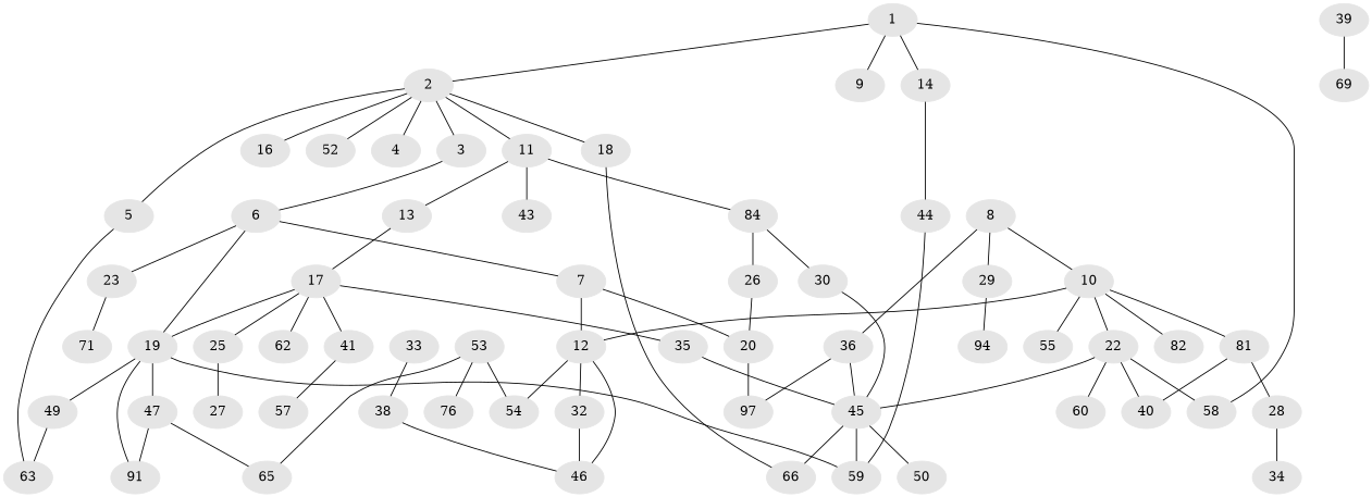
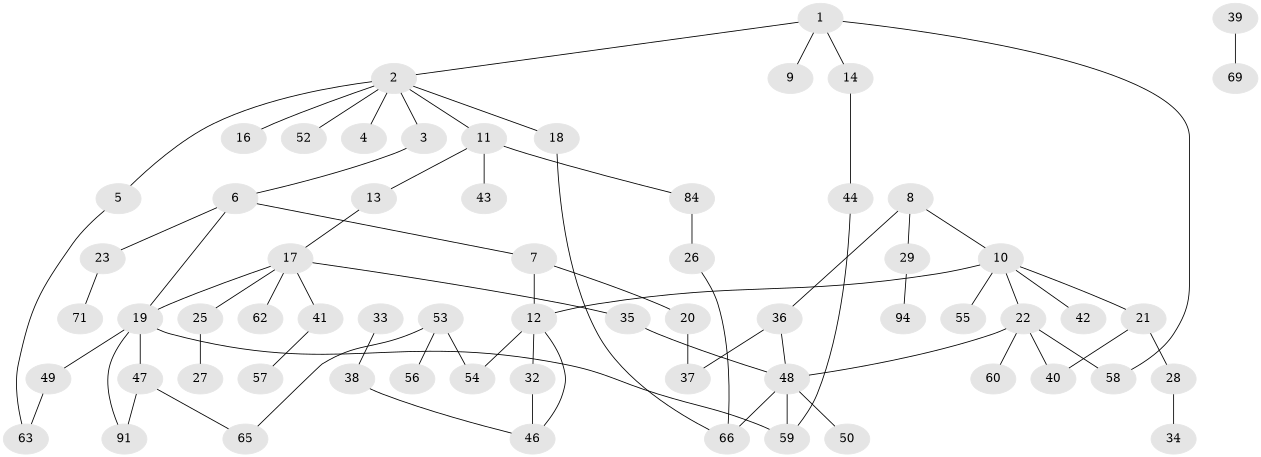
  graph {
    node [color=gray90 style=filled]
    1
    2
    9
    14
    58
    3
    4
    5
    11
    16
    18
    52
    44
    53
    54
    65
-   56 [label=76]
+   56
    6
    63
    8
    10
    29
    36
    13
    n25 [label=84]
    43
    66
    7
    19
    23
    12
    20
    47
    49
    n35 [label=91]
    59
    n37 [label=71]
    32
    46
-   37 [label=97]
-   21 [label=81]
+   37
+   21
    22
-   42 [label=82]
+   42
    55
    n45 [label=94]
-   48 [label=45]
+   48
    28
    40
    60
    17
    26
-   30
    33
    38
    35
    25
    41
    62
    27
    57
    34
    50
    n63 [label=69]
    39
    1 -- 2
    1 -- 9
    1 -- 14
    1 -- 58
    2 -- 3
    2 -- 4
    2 -- 5
    2 -- 11
    2 -- 16
    2 -- 18
    2 -- 52
    14 -- 44
    3 -- 6
    5 -- 63
    11 -- 13
    11 -- n25
    11 -- 43
    18 -- 66
    44 -- 59
    53 -- 54
    53 -- 65
    53 -- 56
    6 -- 7
    6 -- 19
    6 -- 23
    8 -- 10
    8 -- 29
    8 -- 36
    10 -- 12
    10 -- 21
    10 -- 22
    10 -- 42
    10 -- 55
    29 -- n45
    36 -- 37
    36 -- 48
    13 -- 17
    n25 -- 26
-   n25 -- 30
    7 -- 12
    7 -- 20
    19 -- 47
    19 -- 49
    19 -- n35
    19 -- 59
    23 -- n37
    12 -- 54
    12 -- 32
    12 -- 46
    20 -- 37
    47 -- 65
    47 -- n35
    49 -- 63
    32 -- 46
    21 -- 28
    21 -- 40
    22 -- 58
    22 -- 48
    22 -- 40
    22 -- 60
    48 -- 66
    48 -- 59
    48 -- 50
    28 -- 34
    17 -- 19
    17 -- 35
    17 -- 25
    17 -- 41
    17 -- 62
-   26 -- 20
-   30 -- 48
+   26 -- 66
    33 -- 38
    38 -- 46
    35 -- 48
    25 -- 27
    41 -- 57
    39 -- n63
  }
